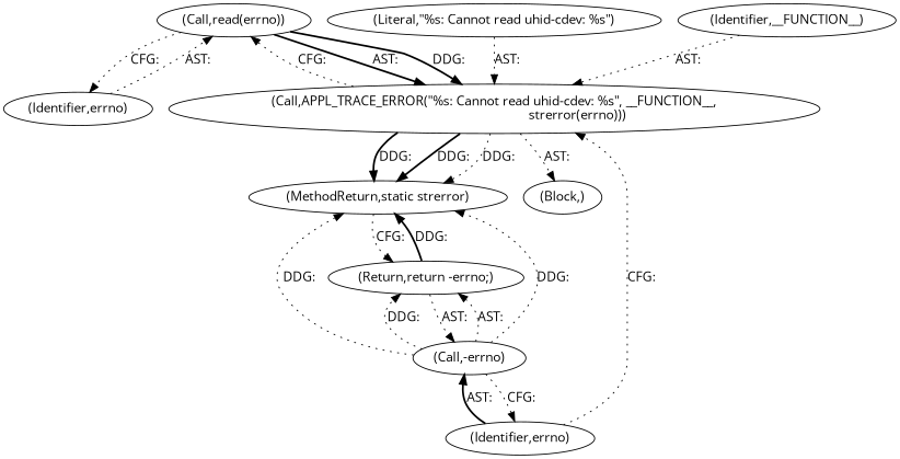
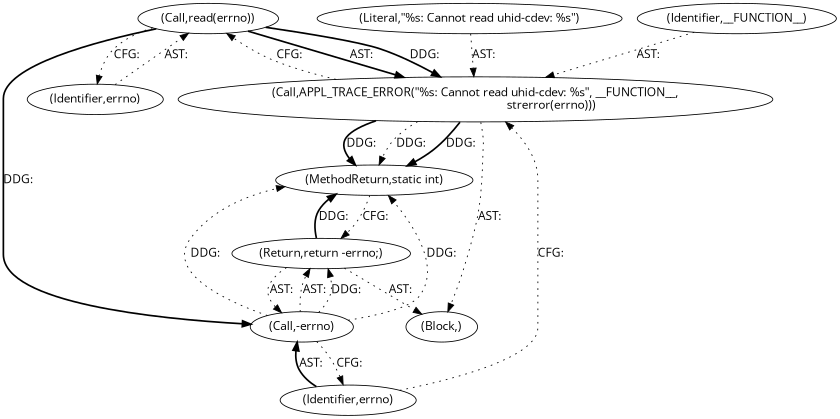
  digraph {
    fontname="Open Sans"
    node [fontname="Open Sans"]
    edge [fontname="Open Sans" style=dotted]
    n1 [label="(Call,read(errno))"]
    n2 [label="(Call,APPL_TRACE_ERROR(\"%s: Cannot read uhid-cdev: %s\", __FUNCTION__,\n                                                strerror(errno)))"]
    n3 [label="(Call,-errno)"]
    n4 [label="(Identifier,errno)"]
-   n5 [label="(MethodReturn,static strerror)"]
+   n5 [label="(MethodReturn,static int)"]
    n6 [label="(Block,)"]
    n7 [label="(Return,return -errno;)"]
    n8 [label="(Identifier,errno)"]
    n9 [label="(Literal,\"%s: Cannot read uhid-cdev: %s\")"]
    n10 [label="(Identifier,__FUNCTION__)"]
    n1 -> n2 [label="AST: " style=bold]
    n1 -> n2 [label="DDG: " style=bold]
+   n1 -> n3 [label="DDG: " style=bold]
    n1 -> n4 [label="CFG: "]
    n2 -> n1 [label="CFG: "]
    n2 -> n5 [label="DDG: " style=bold]
    n2 -> n5 [label="DDG: " style=bold]
    n2 -> n5 [label="DDG: "]
    n2 -> n6 [label="AST: "]
    n3 -> n5 [label="DDG: "]
    n3 -> n5 [label="DDG: "]
    n3 -> n7 [label="AST: "]
    n3 -> n7 [label="DDG: "]
    n3 -> n8 [label="CFG: "]
    n4 -> n1 [label="AST: "]
    n5 -> n7 [label="CFG: "]
    n7 -> n3 [label="AST: "]
    n7 -> n5 [label="DDG: " style=bold]
+   n7 -> n6 [label="AST: "]
    n8 -> n2 [label="CFG: "]
    n8 -> n3 [label="AST: " style=bold]
    n9 -> n2 [label="AST: "]
    n10 -> n2 [label="AST: "]
  }
